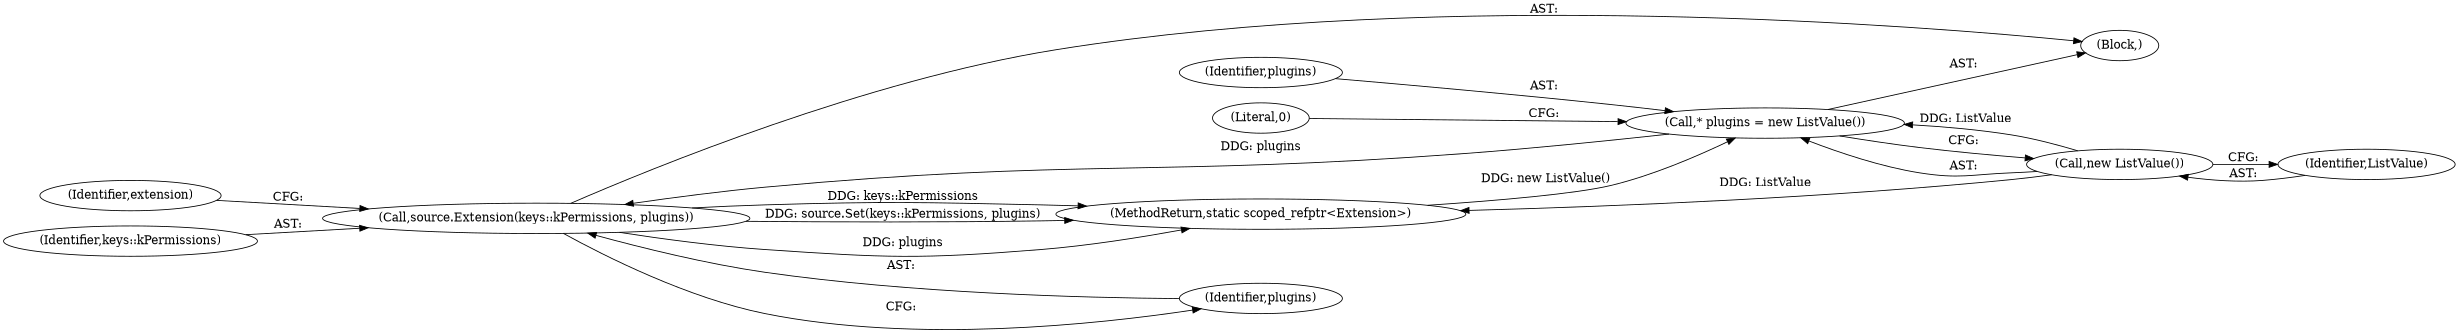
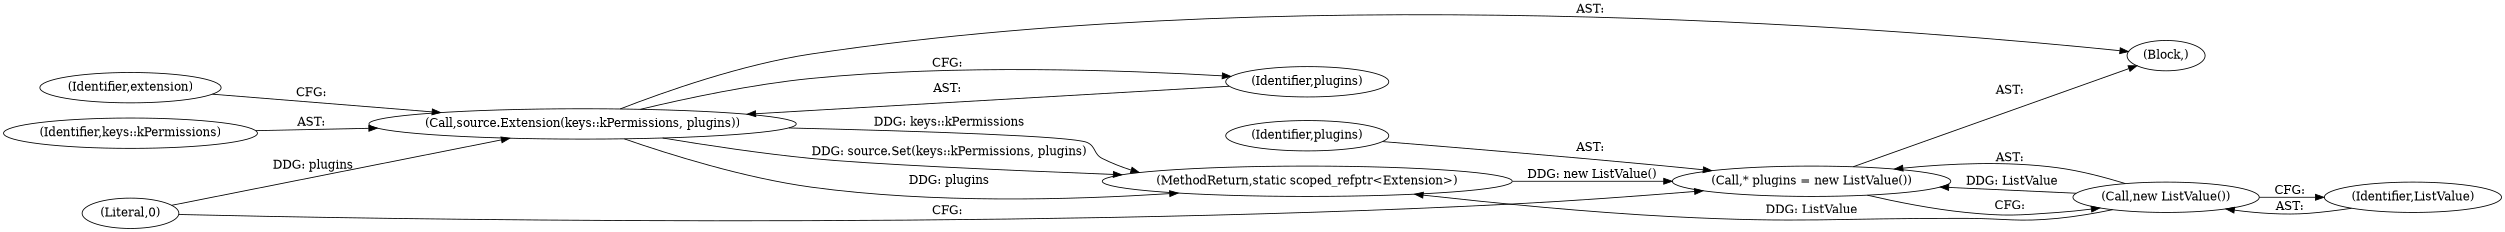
  digraph {
    rankdir=LR
    n1 [label="(Call,source.Extension(keys::kPermissions, plugins))"]
    n2 [label="(Block,)"]
    n3 [label="(MethodReturn,static scoped_refptr<Extension>)"]
    n4 [label="(Identifier,plugins)"]
    n5 [label="(Call,* plugins = new ListValue())"]
    n6 [label="(Call,new ListValue())"]
    n7 [label="(Identifier,ListValue)"]
    n8 [label="(Identifier,extension)"]
    n9 [label="(Identifier,keys::kPermissions)"]
    n10 [label="(Identifier,plugins)"]
    n11 [label="(Literal,0)"]
    n1 -> n2 [label="AST: "]
    n1 -> n3 [label="DDG: plugins"]
    n1 -> n3 [label="DDG: keys::kPermissions"]
    n1 -> n3 [label="DDG: source.Set(keys::kPermissions, plugins)"]
    n1 -> n4 [label="CFG: "]
    n3 -> n5 [label="DDG: new ListValue()"]
    n4 -> n1 [label="AST: "]
-   n5 -> n1 [label="DDG: plugins"]
+   n11 -> n1 [label="DDG: plugins"]
    n5 -> n2 [label="AST: "]
    n5 -> n6 [label="CFG: "]
    n6 -> n3 [label="DDG: ListValue"]
    n6 -> n5 [label="AST: "]
    n6 -> n5 [label="DDG: ListValue"]
    n6 -> n7 [label="CFG: "]
    n7 -> n6 [label="AST: "]
    n8 -> n1 [label="CFG: "]
    n9 -> n1 [label="AST: "]
    n10 -> n5 [label="AST: "]
    n11 -> n5 [label="CFG: "]
  }
